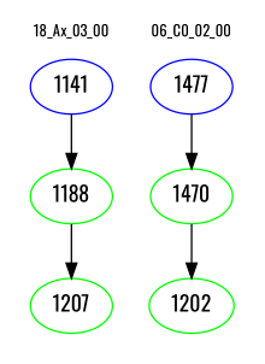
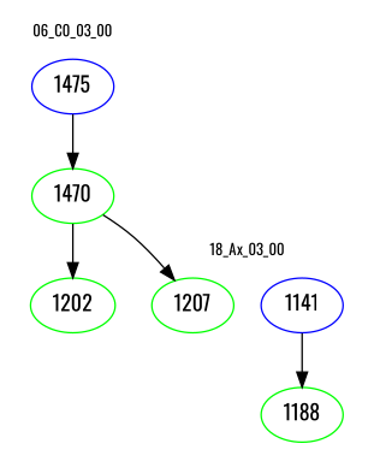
  digraph {
    fontname=Oswald
    node [color=green fontname=Oswald]
    edge [color=black fontname=Oswald]
    n1 [color=blue label=1141]
    n2 [label=1188]
    n3 [label=1207]
-   n4 [color=blue label=1477]
+   n4 [color=blue label=1475]
    n5 [label=1470]
    n6 [label=1202]
    subgraph cluster_1 {
      color=white
      fontsize=10
      label="18_Ax_03_00"
      n1
      n2
      n3
    }
    subgraph cluster_2 {
      color=white
      fontsize=10
-     label="06_C0_02_00"
+     label="06_C0_03_00"
      n4
      n5
      n6
    }
    n1 -> n2
-   n2 -> n3
+   n5 -> n3
    n4 -> n5
    n5 -> n6
  }
